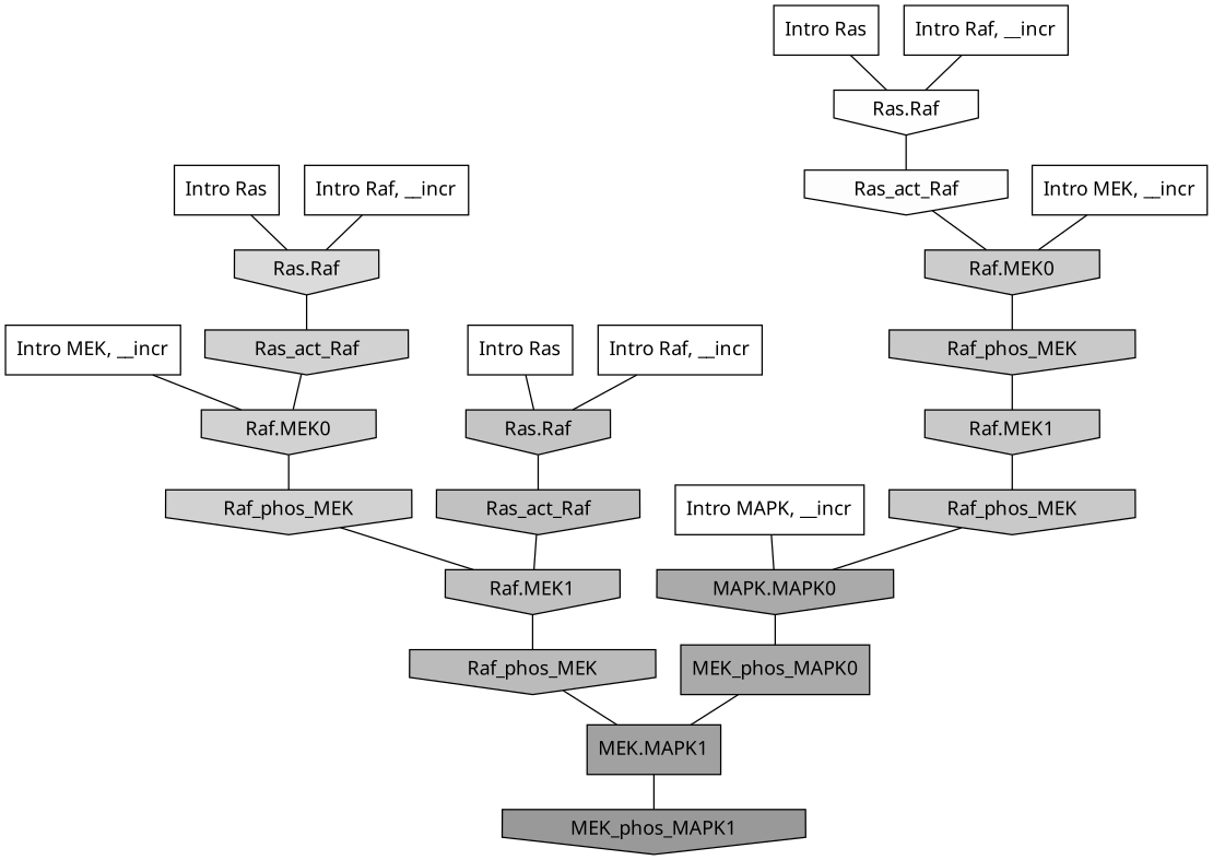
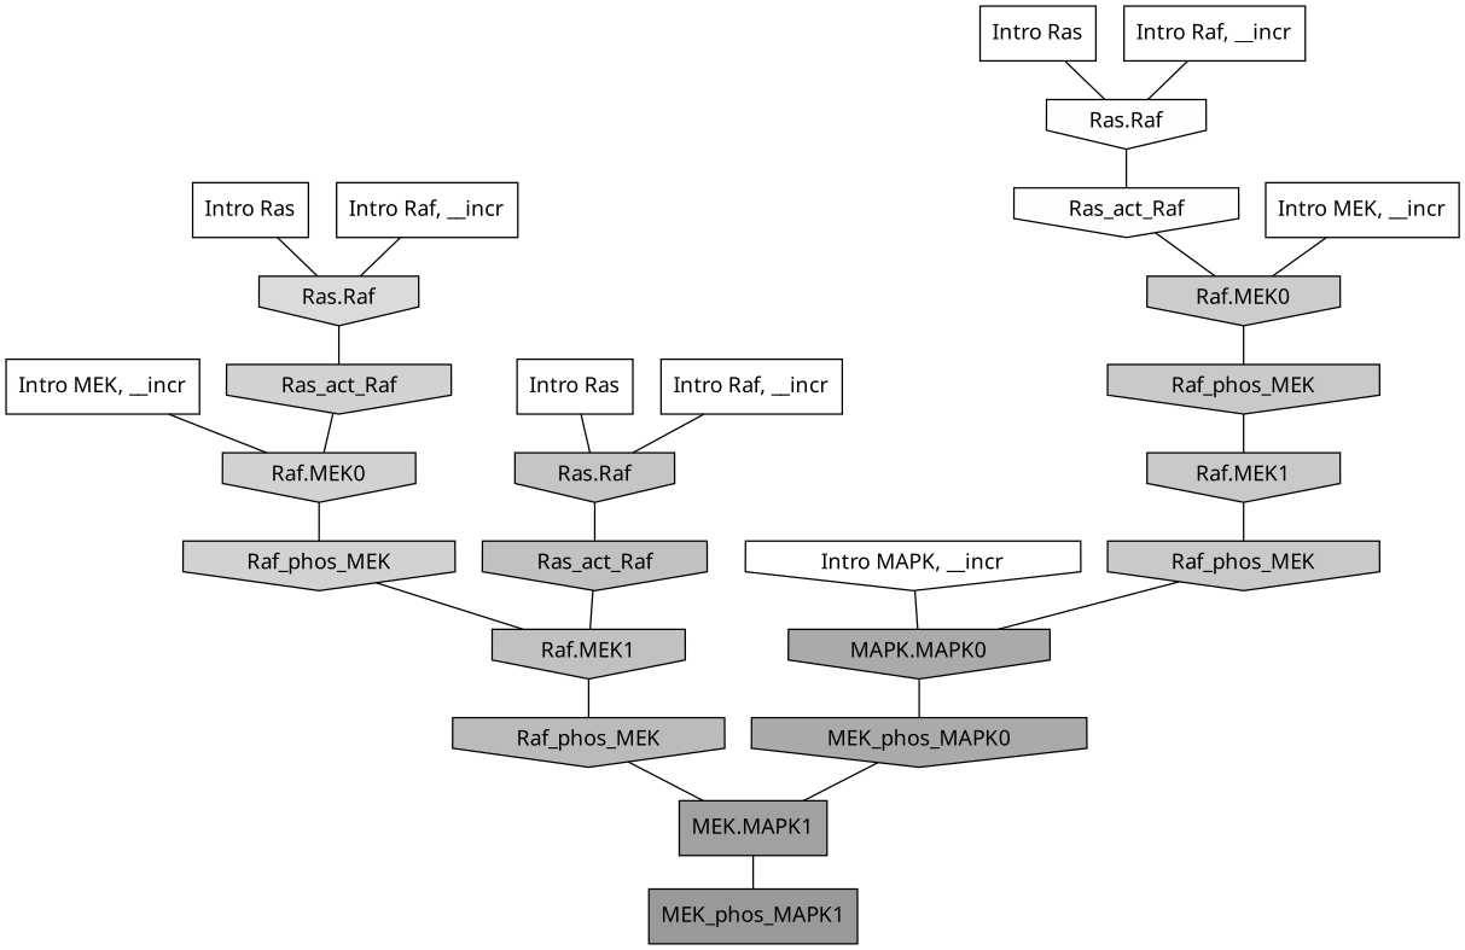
  digraph {
    rankdir=TB
    ranksep=0.30
    node [fillcolor="0.000 0.000 1.000" fontname="CMU Serif" shape=invhouse style=filled]
    edge [color="0.000 0.000 0.000" dir=none fontname="CMU Serif"]
    n1 [label="Intro Ras" shape=rectangle]
    n2 [fillcolor="0.000 0.000 0.856" label="Ras.Raf"]
    n3 [fillcolor="0.000 0.000 0.823" label=Ras_act_Raf]
    n4 [label="Intro Ras" shape=rectangle]
    n5 [fillcolor="0.000 0.000 0.993" label="Ras.Raf"]
    n6 [fillcolor="0.000 0.000 0.992" label=Ras_act_Raf]
    n7 [label="Intro Ras" shape=rectangle]
    n8 [fillcolor="0.000 0.000 0.770" label="Ras.Raf"]
    n9 [fillcolor="0.000 0.000 0.757" label=Ras_act_Raf]
    n10 [label="Intro Raf, __incr" shape=rectangle]
    n11 [label="Intro Raf, __incr" shape=rectangle]
    n12 [label="Intro Raf, __incr" shape=rectangle]
    n13 [label="Intro MEK, __incr" shape=rectangle]
    n14 [fillcolor="0.000 0.000 0.797" label="Raf.MEK0"]
    n15 [fillcolor="0.000 0.000 0.789" label=Raf_phos_MEK]
    n16 [label="Intro MEK, __incr" shape=rectangle]
    n17 [fillcolor="0.000 0.000 0.823" label="Raf.MEK0"]
    n18 [fillcolor="0.000 0.000 0.821" label=Raf_phos_MEK]
-   n19 [label="Intro MAPK, __incr" shape=rectangle]
+   n19 [label="Intro MAPK, __incr"]
    n20 [fillcolor="0.000 0.000 0.667" label="MAPK.MAPK0"]
-   n21 [fillcolor="0.000 0.000 0.665" label=MEK_phos_MAPK0 shape=box]
+   n21 [fillcolor="0.000 0.000 0.665" label=MEK_phos_MAPK0]
    n22 [fillcolor="0.000 0.000 0.757" label="Raf.MEK1"]
    n23 [fillcolor="0.000 0.000 0.732" label=Raf_phos_MEK]
    n24 [fillcolor="0.000 0.000 0.788" label="Raf.MEK1"]
    n25 [fillcolor="0.000 0.000 0.788" label=Raf_phos_MEK]
    n26 [fillcolor="0.000 0.000 0.631" label="MEK.MAPK1" shape=box]
-   n27 [fillcolor="0.000 0.000 0.600" label=MEK_phos_MAPK1]
+   n27 [fillcolor="0.000 0.000 0.600" label=MEK_phos_MAPK1 shape=box]
    n1 -> n2
    n2 -> n3
    n3 -> n17
    n4 -> n5
    n5 -> n6
    n6 -> n14
    n7 -> n8
    n8 -> n9
    n9 -> n22
    n10 -> n2
    n11 -> n8
    n12 -> n5
    n13 -> n14
    n14 -> n15
    n15 -> n24
    n16 -> n17
    n17 -> n18
    n18 -> n22
    n19 -> n20
    n20 -> n21
    n21 -> n26
    n22 -> n23
    n23 -> n26
    n24 -> n25
    n25 -> n20
    n26 -> n27
  }
